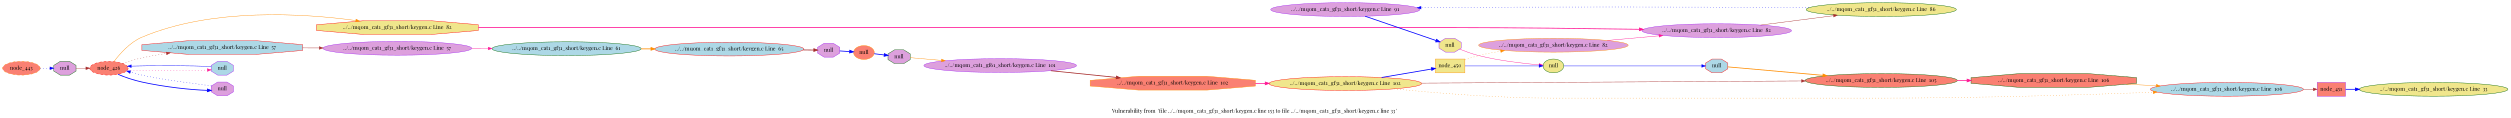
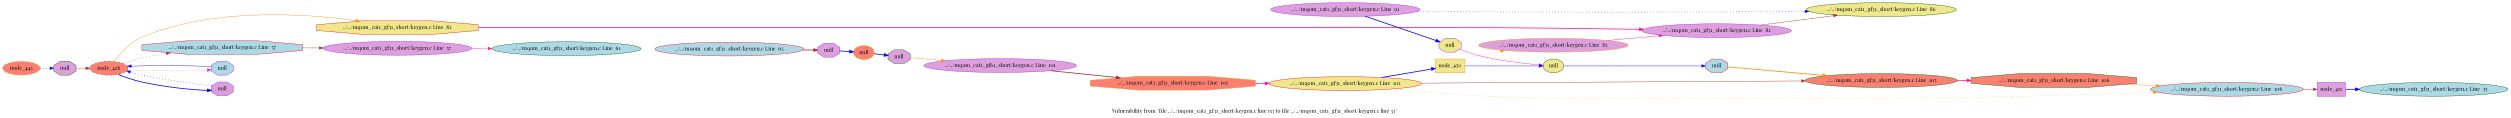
  digraph {
    fontname="Playfair Display"
    label="Vulnerability from  'file ../../mqom_cat1_gf31_short/keygen.c line 153 to file ../../mqom_cat1_gf31_short/keygen.c line 33 ' "
    rankdir=LR
    node [color=purple fillcolor=plum fontname="Playfair Display" shape=ellipse style="solid,filled"]
    edge [color=blue fontname="Playfair Display" style=solid]
-   n1 [color=darkgreen fillcolor=khaki label="../../mqom_cat1_gf31_short/keygen.c Line  33"]
+   n1 [color=darkgreen fillcolor=lightblue label="../../mqom_cat1_gf31_short/keygen.c Line  33"]
    n2 [label="../../mqom_cat1_gf31_short/keygen.c Line  57"]
    n3 [color=darkgreen fillcolor=lightblue label="../../mqom_cat1_gf31_short/keygen.c Line  61"]
    n4 [color=red fillcolor=lightblue label="../../mqom_cat1_gf31_short/keygen.c Line  65"]
    n5 [label=null shape=octagon]
    n6 [color=red fillcolor=lightblue label="../../mqom_cat1_gf31_short/keygen.c Line  57" shape=octagon]
    node_426 [color=red fillcolor=salmon style="dashed,filled"]
    n8 [color=red fillcolor=khaki label="../../mqom_cat1_gf31_short/keygen.c Line  82" shape=octagon]
    n9 [fillcolor=lightblue label=null shape=octagon]
    n10 [label=null shape=octagon]
    n11 [label="../../mqom_cat1_gf31_short/keygen.c Line  82"]
    n12 [color=darkgreen fillcolor=khaki label="../../mqom_cat1_gf31_short/keygen.c Line  86"]
    n13 [color=darkorange fillcolor=salmon label=null]
    n14 [color=darkgreen label=null shape=octagon]
    n15 [label="../../mqom_cat1_gf61_short/keygen.c Line  101"]
    n16 [color=darkorange fillcolor=salmon label="../../mqom_cat1_gf31_short/keygen.c Line  102" shape=octagon]
    n17 [color=darkorange label="../../mqom_cat1_gf31_short/keygen.c Line  82"]
    n18 [label="../../mqom_cat1_gf31_short/keygen.c Line  91"]
    n19 [fillcolor=khaki label=null shape=octagon]
    n20 [color=darkgreen fillcolor=khaki label=null]
    n21 [color=red fillcolor=lightblue label=null shape=octagon]
    n22 [color=darkgreen fillcolor=salmon label="../../mqom_cat1_gf31_short/keygen.c Line  105"]
    n23 [color=darkgreen fillcolor=salmon label="../../mqom_cat1_gf31_short/keygen.c Line  106" shape=octagon]
    n24 [color=red fillcolor=khaki label="../../mqom_cat1_gf31_short/keygen.c Line  102"]
    n25 [color=red fillcolor=lightblue label="../../mqom_cat1_gf31_short/keygen.c Line  106"]
    node_450 [color=darkorange fillcolor=khaki shape=box]
-   node_451 [fillcolor=salmon shape=box]
+   node_451 [shape=box]
    node_443 [color=darkorange fillcolor=salmon style="dashed,filled"]
    n29 [color=darkgreen label=null shape=octagon]
    n2 -> n3 [color=deeppink]
-   n3 -> n4 [color=darkorange style=bold]
    n4 -> n5 [color=brown style=bold]
    n5 -> n13 [style=bold]
    n6 -> n2 [color=brown]
    node_426 -> n6 [color=brown style=dotted]
    node_426 -> n8 [color=darkorange]
    node_426 -> n9 [color=deeppink style=dotted]
    node_426 -> n10 [style=bold]
    n8 -> n11 [color=deeppink style=bold]
    n9 -> node_426
    n10 -> node_426 [style=dotted]
    n11 -> n12 [color=brown]
-   n12 -> n18 [style=dotted]
+   n18 -> n12 [style=dotted]
    n13 -> n14 [style=bold]
    n14 -> n15 [color=darkorange]
    n15 -> n16 [color=brown style=bold]
    n16 -> n24 [color=deeppink style=bold]
    n17 -> n11 [color=deeppink]
    n18 -> n19 [style=bold]
    n19 -> n20 [color=deeppink]
    n20 -> n21
    n21 -> n22 [color=darkorange style=bold]
    n22 -> n23 [color=deeppink style=bold]
    n23 -> n25 [color=darkorange]
    n24 -> n22 [color=brown]
    n24 -> n25 [color=darkorange style=dotted]
    n24 -> node_450 [style=bold]
    n25 -> node_451 [color=brown]
    node_450 -> n17 [color=darkorange style=dotted]
    node_450 -> n20
    node_451 -> n1 [style=bold]
    node_443 -> n29 [style=dotted]
    n29 -> node_426 [color=brown]
  }
